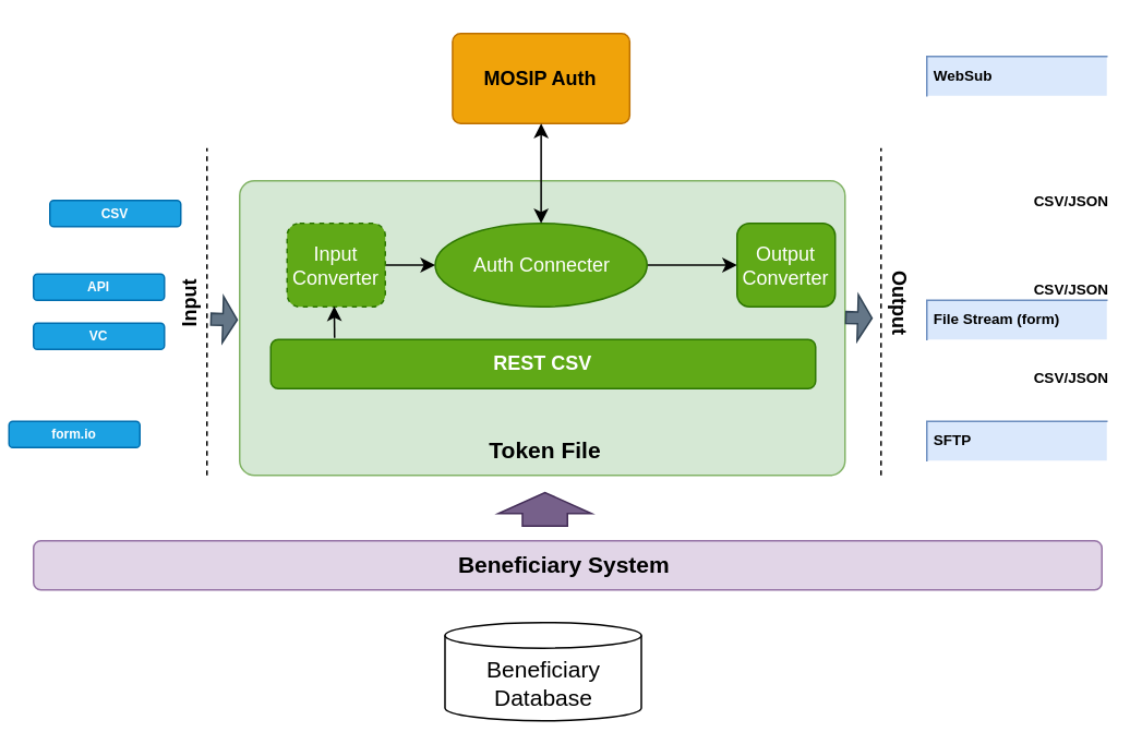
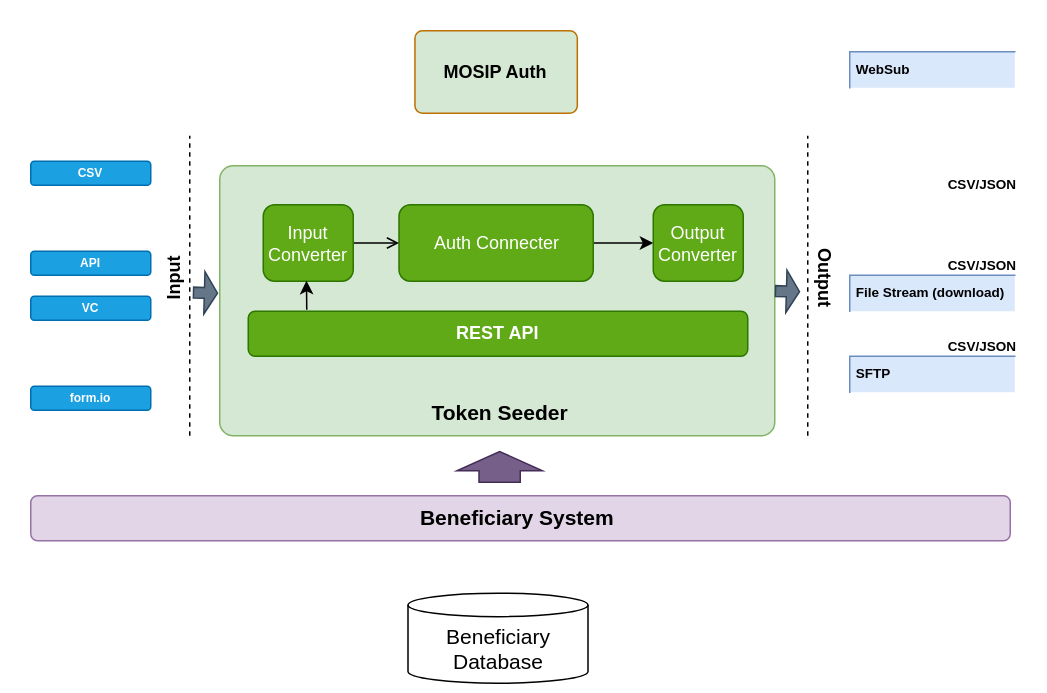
  <mxCell id="0" />
  <mxCell id="1" parent="0" />
  <mxCell id="2" value="" style="rounded=1;whiteSpace=wrap;html=1;shadow=0;glass=0;sketch=0;arcSize=5;fillColor=#d5e8d4;strokeColor=#82b366;" vertex="1" parent="1"><mxGeometry x="146" y="110" width="370" height="180" as="geometry" /></mxCell>
- <mxCell id="3" value="MOSIP Auth" style="rounded=1;whiteSpace=wrap;html=1;shadow=0;glass=0;sketch=0;arcSize=9;fillColor=#f0a30a;fontColor=#000000;strokeColor=#BD7000;fontStyle=1" vertex="1" parent="1"><mxGeometry x="276.13" y="20" width="108.25" height="55" as="geometry" /></mxCell>
- <mxCell id="4" value="REST CSV" style="rounded=1;whiteSpace=wrap;html=1;fontFamily=Helvetica;fontSize=12;align=center;fillColor=#60a917;strokeColor=#2D7600;fontColor=#ffffff;fontStyle=1" vertex="1" parent="1"><mxGeometry x="165" y="207" width="333" height="30" as="geometry" /></mxCell>
+ <mxCell id="3" value="MOSIP Auth" style="rounded=1;whiteSpace=wrap;html=1;shadow=0;glass=0;sketch=0;arcSize=9;fillColor=#d5e8d4;fontColor=#000000;strokeColor=#BD7000;fontStyle=1;" vertex="1" parent="1"><mxGeometry x="276.13" y="20" width="108.25" height="55" as="geometry" /></mxCell>
+ <mxCell id="4" value="REST API" style="rounded=1;whiteSpace=wrap;html=1;fontFamily=Helvetica;fontSize=12;align=center;fillColor=#60a917;strokeColor=#2D7600;fontColor=#ffffff;fontStyle=1" vertex="1" parent="1"><mxGeometry x="165" y="207" width="333" height="30" as="geometry" /></mxCell>
  <mxCell id="5" value="" style="edgeStyle=orthogonalEdgeStyle;rounded=0;orthogonalLoop=1;jettySize=auto;html=1;" edge="1" parent="1" source="6" target="9"><mxGeometry relative="1" as="geometry" /></mxCell>
- <mxCell id="6" value="Auth Connecter" style="ellipse;whiteSpace=wrap;html=1;shadow=0;sketch=0;glass=0;fillColor=#60a917;strokeColor=#2D7600;fontColor=#ffffff;" vertex="1" parent="1"><mxGeometry x="265.5" y="136" width="129.5" height="51" as="geometry" /></mxCell>
- <mxCell id="7" value="" style="edgeStyle=orthogonalEdgeStyle;rounded=0;orthogonalLoop=1;jettySize=auto;html=1;" edge="1" parent="1" source="8" target="6"><mxGeometry relative="1" as="geometry" /></mxCell>
- <mxCell id="8" value="Input Converter" style="rounded=1;whiteSpace=wrap;html=1;shadow=0;glass=0;sketch=0;fillColor=#60a917;strokeColor=#2D7600;fontColor=#ffffff;dashed=1;" vertex="1" parent="1"><mxGeometry x="175" y="136" width="60" height="51" as="geometry" /></mxCell>
- <mxCell id="9" value="Output&lt;br&gt;Converter" style="rounded=1;whiteSpace=wrap;html=1;shadow=0;glass=0;sketch=0;fillColor=#60a917;strokeColor=#2D7600;fontColor=#ffffff;" vertex="1" parent="1"><mxGeometry x="450" y="136" width="60" height="51" as="geometry" /></mxCell>
+ <mxCell id="6" value="Auth Connecter" style="rounded=1;whiteSpace=wrap;html=1;shadow=0;sketch=0;glass=0;fillColor=#60a917;strokeColor=#2D7600;fontColor=#ffffff;" vertex="1" parent="1"><mxGeometry x="265.5" y="136" width="129.5" height="51" as="geometry" /></mxCell>
+ <mxCell id="7" value="" style="edgeStyle=orthogonalEdgeStyle;rounded=0;orthogonalLoop=1;jettySize=auto;html=1;endArrow=open;" edge="1" parent="1" source="8" target="6"><mxGeometry relative="1" as="geometry" /></mxCell>
+ <mxCell id="8" value="Input Converter" style="rounded=1;whiteSpace=wrap;html=1;shadow=0;glass=0;sketch=0;fillColor=#60a917;strokeColor=#2D7600;fontColor=#ffffff;" vertex="1" parent="1"><mxGeometry x="175" y="136" width="60" height="51" as="geometry" /></mxCell>
+ <mxCell id="9" value="Output&lt;br&gt;Converter" style="rounded=1;whiteSpace=wrap;html=1;shadow=0;glass=0;sketch=0;fillColor=#60a917;strokeColor=#2D7600;fontColor=#ffffff;" vertex="1" parent="1"><mxGeometry x="435" y="136" width="60" height="51" as="geometry" /></mxCell>
  <mxCell id="10" value="" style="endArrow=classic;html=1;rounded=0;entryX=0.48;entryY=0.994;entryDx=0;entryDy=0;entryPerimeter=0;" edge="1" parent="1" target="8"><mxGeometry width="50" height="50" relative="1" as="geometry"><mxPoint x="204" y="206" as="sourcePoint" /><mxPoint x="278" y="-84" as="targetPoint" /></mxGeometry></mxCell>
- <mxCell id="11" value="" style="edgeStyle=orthogonalEdgeStyle;rounded=0;orthogonalLoop=1;jettySize=auto;html=1;startArrow=classic;startFill=1;" edge="1" parent="1" source="6" target="3"><mxGeometry relative="1" as="geometry" /></mxCell>
  <mxCell id="12" value="" style="endArrow=none;dashed=1;html=1;rounded=0;" edge="1" parent="1"><mxGeometry width="50" height="50" relative="1" as="geometry"><mxPoint x="126" y="290" as="sourcePoint" /><mxPoint x="126" y="90" as="targetPoint" /></mxGeometry></mxCell>
  <mxCell id="13" value="Input" style="text;html=1;strokeColor=none;fillColor=none;align=center;verticalAlign=middle;whiteSpace=wrap;rounded=0;shadow=0;glass=0;sketch=0;rotation=-90;fontStyle=1" vertex="1" parent="1"><mxGeometry x="86" y="170" width="60" height="30" as="geometry" /></mxCell>
- <mxCell id="14" value="CSV" style="rounded=1;whiteSpace=wrap;html=1;shadow=0;glass=0;sketch=0;fontSize=8;fontStyle=1;fillColor=#1ba1e2;strokeColor=#006EAF;fontColor=#ffffff;" vertex="1" parent="1"><mxGeometry x="30" y="122" width="80" height="16" as="geometry" /></mxCell>
+ <mxCell id="14" value="CSV" style="rounded=1;whiteSpace=wrap;html=1;shadow=0;glass=0;sketch=0;fontSize=8;fontStyle=1;fillColor=#1ba1e2;strokeColor=#006EAF;fontColor=#ffffff;" vertex="1" parent="1"><mxGeometry x="20" y="107" width="80" height="16" as="geometry" /></mxCell>
  <mxCell id="15" value="API" style="rounded=1;whiteSpace=wrap;html=1;shadow=0;glass=0;sketch=0;fontSize=8;fontStyle=1;fillColor=#1ba1e2;strokeColor=#006EAF;fontColor=#ffffff;" vertex="1" parent="1"><mxGeometry x="20" y="167" width="80" height="16" as="geometry" /></mxCell>
  <mxCell id="16" value="VC" style="rounded=1;whiteSpace=wrap;html=1;shadow=0;glass=0;sketch=0;fontSize=8;fontStyle=1;fillColor=#1ba1e2;strokeColor=#006EAF;fontColor=#ffffff;" vertex="1" parent="1"><mxGeometry x="20" y="197" width="80" height="16" as="geometry" /></mxCell>
- <mxCell id="17" value="form.io" style="rounded=1;whiteSpace=wrap;html=1;shadow=0;glass=0;sketch=0;fontSize=8;fontStyle=1;fillColor=#1ba1e2;strokeColor=#006EAF;fontColor=#ffffff;" vertex="1" parent="1"><mxGeometry x="5" y="257" width="80" height="16" as="geometry" /></mxCell>
+ <mxCell id="17" value="form.io" style="rounded=1;whiteSpace=wrap;html=1;shadow=0;glass=0;sketch=0;fontSize=8;fontStyle=1;fillColor=#1ba1e2;strokeColor=#006EAF;fontColor=#ffffff;" vertex="1" parent="1"><mxGeometry x="20" y="257" width="80" height="16" as="geometry" /></mxCell>
  <mxCell id="18" value="" style="endArrow=none;dashed=1;html=1;rounded=0;" edge="1" parent="1"><mxGeometry width="50" height="50" relative="1" as="geometry"><mxPoint x="538" y="290" as="sourcePoint" /><mxPoint x="538" y="90" as="targetPoint" /></mxGeometry></mxCell>
  <mxCell id="19" value="Output" style="text;html=1;strokeColor=none;fillColor=none;align=center;verticalAlign=middle;whiteSpace=wrap;rounded=0;shadow=0;glass=0;sketch=0;rotation=90;fontStyle=1" vertex="1" parent="1"><mxGeometry x="519" y="170" width="60" height="30" as="geometry" /></mxCell>
  <mxCell id="20" value="&amp;nbsp;WebSub" style="shape=partialRectangle;whiteSpace=wrap;html=1;bottom=0;right=0;fillColor=#dae8fc;rounded=1;shadow=0;glass=0;sketch=0;fontSize=9;fontStyle=1;align=left;strokeColor=#6c8ebf;" vertex="1" parent="1"><mxGeometry x="566" y="34" width="110" height="24" as="geometry" /></mxCell>
- <mxCell id="21" value="&amp;nbsp;File Stream (form)" style="shape=partialRectangle;whiteSpace=wrap;html=1;bottom=0;right=0;fillColor=#dae8fc;rounded=1;shadow=0;glass=0;sketch=0;fontSize=9;fontStyle=1;align=left;strokeColor=#6c8ebf;" vertex="1" parent="1"><mxGeometry x="566" y="183" width="110" height="24" as="geometry" /></mxCell>
- <mxCell id="22" value="&amp;nbsp;SFTP" style="shape=partialRectangle;whiteSpace=wrap;html=1;bottom=0;right=0;fillColor=#dae8fc;rounded=1;shadow=0;glass=0;sketch=0;fontSize=9;align=left;fontStyle=1;strokeColor=#6c8ebf;" vertex="1" parent="1"><mxGeometry x="566" y="257" width="110" height="24" as="geometry" /></mxCell>
+ <mxCell id="21" value="&amp;nbsp;File Stream (download)" style="shape=partialRectangle;whiteSpace=wrap;html=1;bottom=0;right=0;fillColor=#dae8fc;rounded=1;shadow=0;glass=0;sketch=0;fontSize=9;fontStyle=1;align=left;strokeColor=#6c8ebf;" vertex="1" parent="1"><mxGeometry x="566" y="183" width="110" height="24" as="geometry" /></mxCell>
+ <mxCell id="22" value="&amp;nbsp;SFTP" style="shape=partialRectangle;whiteSpace=wrap;html=1;bottom=0;right=0;fillColor=#dae8fc;rounded=1;shadow=0;glass=0;sketch=0;fontSize=9;align=left;fontStyle=1;strokeColor=#6c8ebf;" vertex="1" parent="1"><mxGeometry x="566" y="237" width="110" height="24" as="geometry" /></mxCell>
  <mxCell id="23" value="CSV/JSON" style="text;html=1;strokeColor=none;fillColor=none;align=center;verticalAlign=middle;whiteSpace=wrap;rounded=0;shadow=0;glass=0;sketch=0;fontSize=9;fontStyle=1" vertex="1" parent="1"><mxGeometry x="635.5" y="116" width="37" height="13" as="geometry" /></mxCell>
  <mxCell id="24" value="CSV/JSON" style="text;html=1;strokeColor=none;fillColor=none;align=center;verticalAlign=middle;whiteSpace=wrap;rounded=0;shadow=0;glass=0;sketch=0;fontSize=9;fontStyle=1" vertex="1" parent="1"><mxGeometry x="636" y="170" width="37" height="13" as="geometry" /></mxCell>
  <mxCell id="25" value="CSV/JSON" style="text;html=1;strokeColor=none;fillColor=none;align=center;verticalAlign=middle;whiteSpace=wrap;rounded=0;shadow=0;glass=0;sketch=0;fontSize=9;fontStyle=1" vertex="1" parent="1"><mxGeometry x="635.5" y="224" width="37" height="13" as="geometry" /></mxCell>
  <mxCell id="26" value="" style="endArrow=classic;html=1;rounded=0;fontSize=8;shape=flexArrow;width=7.239;endSize=2.583;exitX=1;exitY=0.464;exitDx=0;exitDy=0;exitPerimeter=0;fillColor=#647687;strokeColor=#314354;" edge="1" parent="1" source="2"><mxGeometry width="50" height="50" relative="1" as="geometry"><mxPoint x="516" y="180" as="sourcePoint" /><mxPoint x="533" y="194" as="targetPoint" /></mxGeometry></mxCell>
- <mxCell id="27" value="Token File" style="text;html=1;strokeColor=none;fillColor=none;align=center;verticalAlign=middle;whiteSpace=wrap;rounded=0;fontStyle=1;fontSize=14;" vertex="1" parent="1"><mxGeometry x="213" y="260" width="240" height="30" as="geometry" /></mxCell>
+ <mxCell id="27" value="Token Seeder" style="text;html=1;strokeColor=none;fillColor=none;align=center;verticalAlign=middle;whiteSpace=wrap;rounded=0;fontStyle=1;fontSize=14;" vertex="1" parent="1"><mxGeometry x="213" y="260" width="240" height="30" as="geometry" /></mxCell>
  <mxCell id="28" value="" style="endArrow=classic;html=1;rounded=0;fontSize=8;shape=flexArrow;width=7.239;endSize=2.583;exitX=1;exitY=0.464;exitDx=0;exitDy=0;exitPerimeter=0;fillColor=#647687;strokeColor=#314354;" edge="1" parent="1"><mxGeometry width="50" height="50" relative="1" as="geometry"><mxPoint x="128" y="194.52" as="sourcePoint" /><mxPoint x="145" y="195" as="targetPoint" /></mxGeometry></mxCell>
  <mxCell id="29" value="Beneficiary System&amp;nbsp;" style="rounded=1;whiteSpace=wrap;html=1;fontSize=14;fillColor=#e1d5e7;strokeColor=#9673a6;fontStyle=1" vertex="1" parent="1"><mxGeometry x="20" y="330" width="653" height="30" as="geometry" /></mxCell>
  <mxCell id="30" value="" style="endArrow=classic;html=1;rounded=0;fontSize=8;shape=flexArrow;width=27.5;endSize=3.942;exitX=1;exitY=0.464;exitDx=0;exitDy=0;exitPerimeter=0;fillColor=#76608a;strokeColor=#432D57;endWidth=28.472;" edge="1" parent="1"><mxGeometry width="50" height="50" relative="1" as="geometry"><mxPoint x="332.58" y="321.52" as="sourcePoint" /><mxPoint x="332.58" y="300" as="targetPoint" /></mxGeometry></mxCell>
- <mxCell id="31" value="Beneficiary&lt;br&gt;Database" style="shape=cylinder3;whiteSpace=wrap;html=1;boundedLbl=1;backgroundOutline=1;size=7.8;fontSize=14;" vertex="1" parent="1"><mxGeometry x="271.5" y="380" width="120" height="60" as="geometry" /></mxCell>
+ <mxCell id="31" value="Beneficiary&lt;br&gt;Database" style="shape=cylinder3;whiteSpace=wrap;html=1;boundedLbl=1;backgroundOutline=1;size=7.8;fontSize=14;" vertex="1" parent="1"><mxGeometry x="271.5" y="395" width="120" height="60" as="geometry" /></mxCell>
